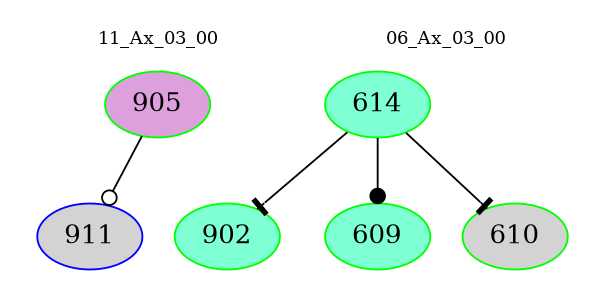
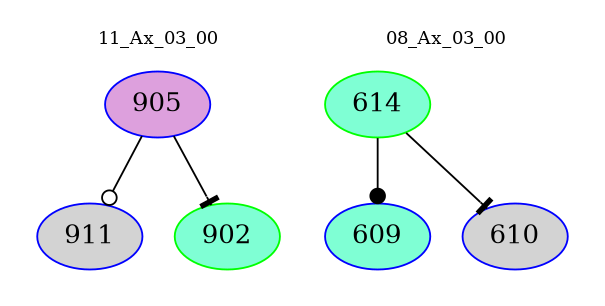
  digraph {
    node [color=blue fillcolor=aquamarine style=filled]
    edge [arrowhead=tee color=black]
-   n1 [color=green fillcolor=plum label=905]
+   n1 [fillcolor=plum label=905]
    n2 [color=green label=902]
    n3 [fillcolor=lightgrey label=911]
    n4 [color=green label=614]
-   n5 [color=green label=609]
-   n6 [color=green fillcolor=lightgrey label=610]
+   n5 [label=609]
+   n6 [fillcolor=lightgrey label=610]
    subgraph cluster_1 {
      color=white
      fontsize=10
      label="11_Ax_03_00"
      n1
      n2
      n3
    }
    subgraph cluster_2 {
      color=white
      fontsize=10
-     label="06_Ax_03_00"
+     label="08_Ax_03_00"
      n4
      n5
      n6
    }
-   n4 -> n2
+   n1 -> n2
    n1 -> n3 [arrowhead=odot]
    n4 -> n5 [arrowhead=dot]
    n4 -> n6
  }
